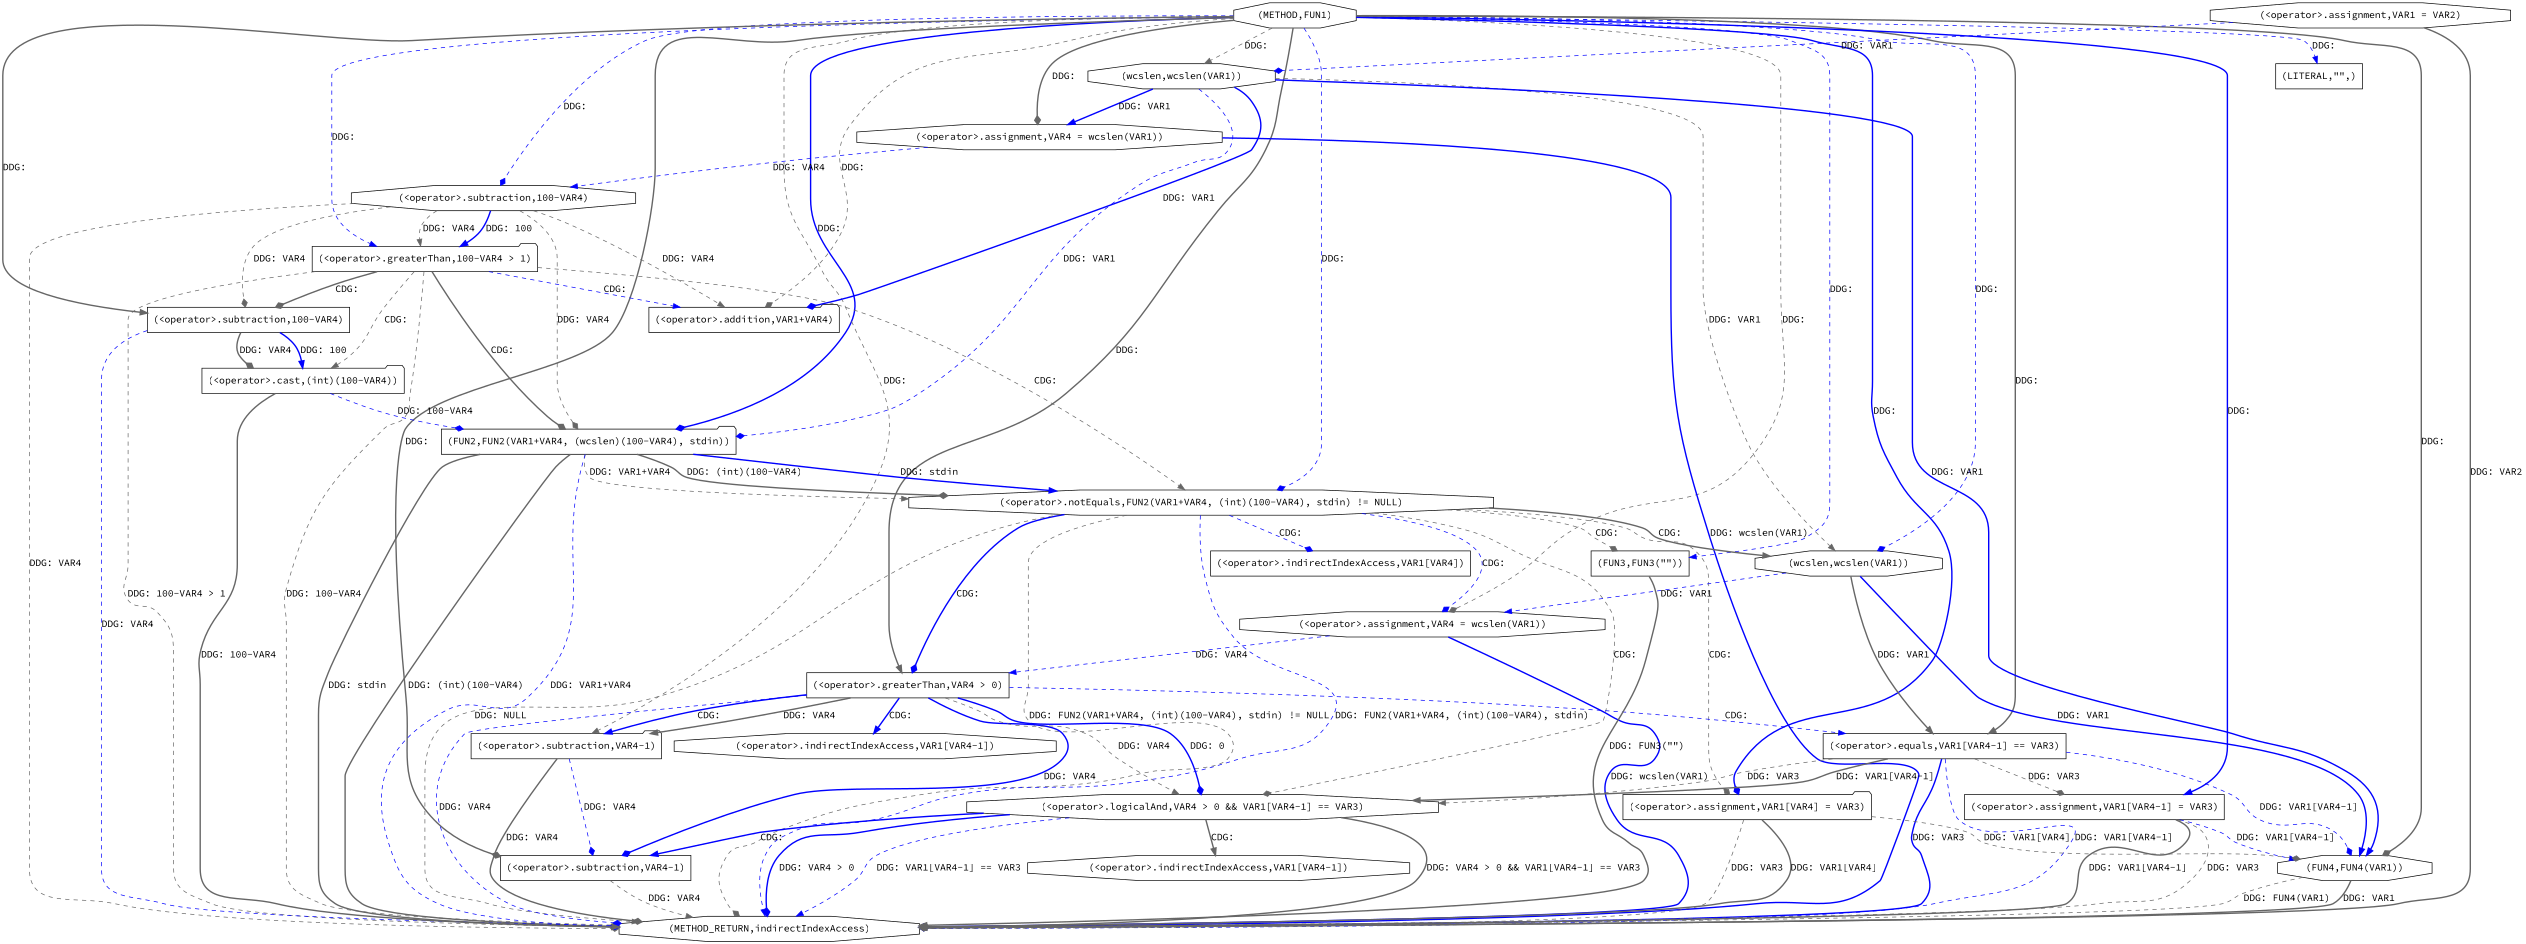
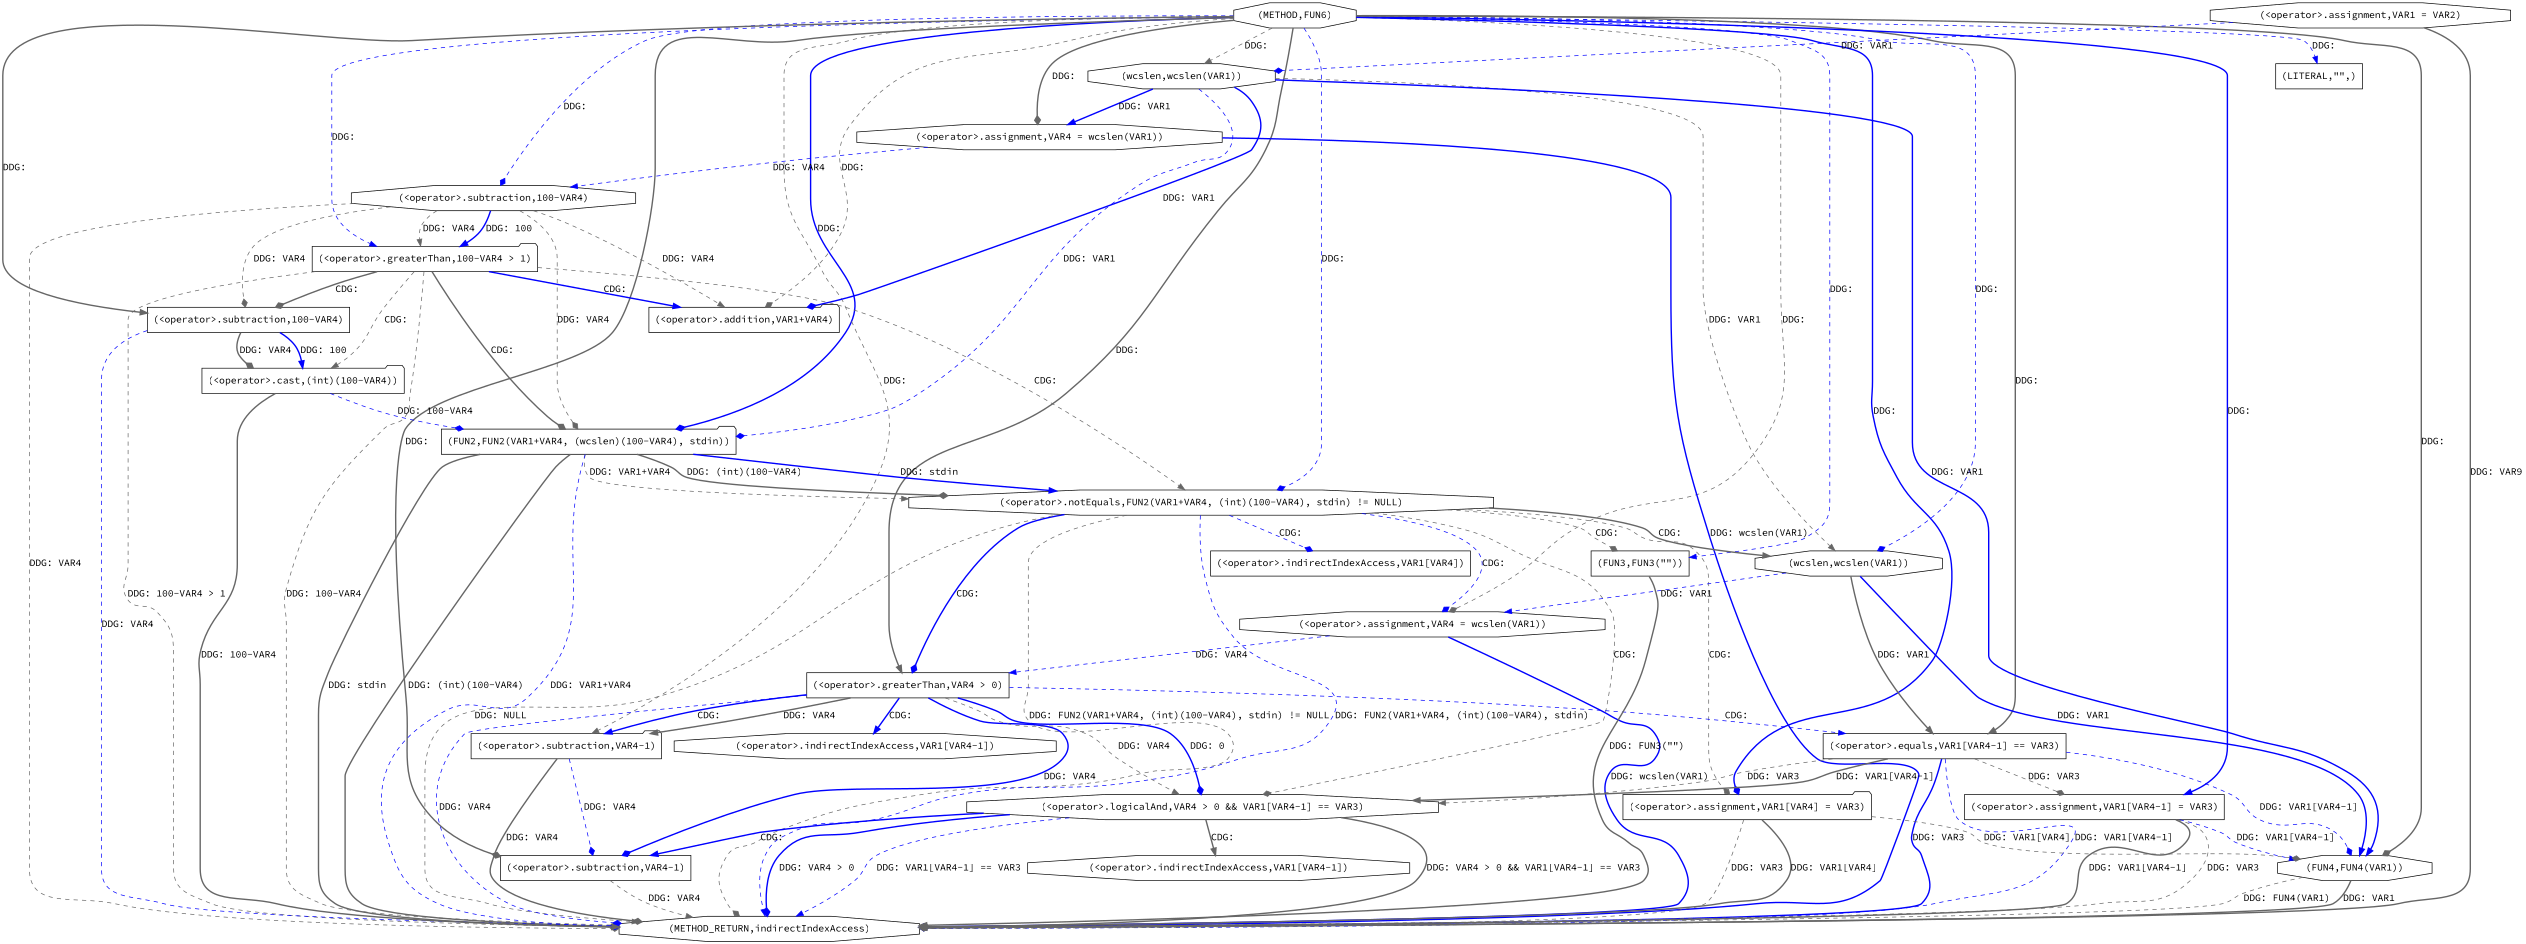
  digraph {
    fontname="Source Code Pro"
    node [fontname="Source Code Pro" shape=octagon]
    edge [arrowhead=normal color=gray40 fontname="Source Code Pro" style=dashed]
-   n1 [label="(METHOD,FUN1)"]
+   n1 [label="(METHOD,FUN6)"]
    n2 [label="(LITERAL,\"\",)" shape=box]
    n3 [label="(<operator>.assignment,VAR4 = wcslen(VAR1))"]
    n4 [label="(wcslen,wcslen(VAR1))"]
    n5 [label="(<operator>.greaterThan,100-VAR4 > 1)" shape=folder]
    n6 [label="(<operator>.subtraction,100-VAR4)"]
    n7 [label="(<operator>.notEquals,FUN2(VAR1+VAR4, (int)(100-VAR4), stdin) != NULL)"]
    n8 [label="(FUN2,FUN2(VAR1+VAR4, (wcslen)(100-VAR4), stdin))" shape=folder]
    n9 [label="(<operator>.addition,VAR1+VAR4)" shape=folder]
    n10 [label="(<operator>.subtraction,100-VAR4)" shape=box]
    n11 [label="(<operator>.assignment,VAR4 = wcslen(VAR1))"]
    n12 [label="(wcslen,wcslen(VAR1))"]
    n13 [label="(<operator>.greaterThan,VAR4 > 0)" shape=box]
    n14 [label="(<operator>.equals,VAR1[VAR4-1] == VAR3)" shape=box]
    n15 [label="(<operator>.subtraction,VAR4-1)" shape=folder]
    n16 [label="(<operator>.assignment,VAR1[VAR4-1] = VAR3)" shape=box]
    n17 [label="(<operator>.subtraction,VAR4-1)" shape=box]
    n18 [label="(FUN3,FUN3(\"\"))" shape=box]
    n19 [label="(<operator>.assignment,VAR1[VAR4] = VAR3)" shape=folder]
    n20 [label="(FUN4,FUN4(VAR1))"]
    n21 [label="(<operator>.assignment,VAR1 = VAR2)"]
    n22 [label="(METHOD_RETURN,indirectIndexAccess)"]
    n23 [label="(<operator>.cast,(int)(100-VAR4))" shape=folder]
    n24 [label="(<operator>.logicalAnd,VAR4 > 0 && VAR1[VAR4-1] == VAR3)"]
    n25 [label="(<operator>.indirectIndexAccess,VAR1[VAR4])" shape=box]
    n26 [label="(<operator>.indirectIndexAccess,VAR1[VAR4-1])"]
    n27 [label="(<operator>.indirectIndexAccess,VAR1[VAR4-1])"]
    n1 -> n2 [color=blue label="DDG: "]
    n1 -> n3 [arrowhead=diamond label="DDG: " style=bold]
    n1 -> n4 [label="DDG: "]
    n1 -> n5 [color=blue label="DDG: "]
    n1 -> n6 [arrowhead=diamond color=blue label="DDG: "]
    n1 -> n7 [arrowhead=diamond color=blue label="DDG: "]
    n1 -> n8 [arrowhead=diamond color=blue label="DDG: " style=bold]
    n1 -> n9 [arrowhead=diamond label="DDG: "]
    n1 -> n10 [label="DDG: " style=bold]
    n1 -> n11 [arrowhead=diamond label="DDG: "]
    n1 -> n12 [arrowhead=diamond color=blue label="DDG: "]
    n1 -> n13 [label="DDG: " style=bold]
    n1 -> n14 [label="DDG: " style=bold]
    n1 -> n15 [label="DDG: "]
    n1 -> n16 [color=blue label="DDG: " style=bold]
    n1 -> n17 [arrowhead=diamond label="DDG: " style=bold]
    n1 -> n18 [color=blue label="DDG: "]
    n1 -> n19 [arrowhead=diamond color=blue label="DDG: " style=bold]
    n1 -> n20 [arrowhead=diamond label="DDG: " style=bold]
    n3 -> n6 [color=blue label="DDG: VAR4"]
    n3 -> n22 [color=blue label="DDG: wcslen(VAR1)" style=bold]
    n4 -> n3 [color=blue label="DDG: VAR1" style=bold]
    n4 -> n8 [arrowhead=diamond color=blue label="DDG: VAR1"]
    n4 -> n9 [arrowhead=diamond color=blue label="DDG: VAR1" style=bold]
    n4 -> n12 [label="DDG: VAR1"]
    n4 -> n20 [color=blue label="DDG: VAR1" style=bold]
    n5 -> n7 [label="CDG: "]
    n5 -> n8 [arrowhead=diamond label="CDG: " style=bold]
-   n5 -> n9 [color=blue label="CDG: "]
+   n5 -> n9 [color=blue label="CDG: " style=bold]
    n5 -> n10 [arrowhead=diamond label="CDG: " style=bold]
    n5 -> n22 [arrowhead=diamond label="DDG: 100-VAR4 > 1"]
    n5 -> n22 [arrowhead=diamond label="DDG: 100-VAR4"]
    n5 -> n23 [label="CDG: "]
    n6 -> n5 [color=blue label="DDG: 100" style=bold]
    n6 -> n5 [label="DDG: VAR4"]
    n6 -> n8 [arrowhead=diamond label="DDG: VAR4"]
    n6 -> n9 [label="DDG: VAR4"]
    n6 -> n10 [arrowhead=diamond label="DDG: VAR4"]
    n6 -> n22 [arrowhead=diamond label="DDG: VAR4"]
    n7 -> n11 [arrowhead=diamond color=blue label="CDG: "]
    n7 -> n12 [label="CDG: " style=bold]
    n7 -> n13 [arrowhead=diamond color=blue label="CDG: " style=bold]
    n7 -> n18 [arrowhead=diamond label="CDG: "]
    n7 -> n19 [arrowhead=diamond label="CDG: "]
    n7 -> n22 [label="DDG: NULL"]
    n7 -> n22 [arrowhead=diamond label="DDG: FUN2(VAR1+VAR4, (int)(100-VAR4), stdin) != NULL"]
    n7 -> n22 [color=blue label="DDG: FUN2(VAR1+VAR4, (int)(100-VAR4), stdin)"]
    n7 -> n24 [arrowhead=diamond label="CDG: "]
    n7 -> n25 [arrowhead=diamond color=blue label="CDG: "]
    n8 -> n7 [label="DDG: VAR1+VAR4"]
    n8 -> n7 [arrowhead=diamond label="DDG: (int)(100-VAR4)" style=bold]
    n8 -> n7 [color=blue label="DDG: stdin" style=bold]
    n8 -> n22 [label="DDG: stdin" style=bold]
    n8 -> n22 [arrowhead=diamond label="DDG: (int)(100-VAR4)" style=bold]
    n8 -> n22 [arrowhead=diamond color=blue label="DDG: VAR1+VAR4"]
    n10 -> n22 [arrowhead=diamond color=blue label="DDG: VAR4"]
    n10 -> n23 [color=blue label="DDG: 100" style=bold]
    n10 -> n23 [arrowhead=diamond label="DDG: VAR4" style=bold]
    n11 -> n13 [color=blue label="DDG: VAR4"]
    n11 -> n22 [arrowhead=diamond color=blue label="DDG: wcslen(VAR1)" style=bold]
    n12 -> n11 [color=blue label="DDG: VAR1"]
    n12 -> n14 [label="DDG: VAR1" style=bold]
    n12 -> n20 [color=blue label="DDG: VAR1" style=bold]
    n13 -> n14 [color=blue label="CDG: "]
    n13 -> n15 [label="DDG: VAR4" style=bold]
    n13 -> n15 [color=blue label="CDG: " style=bold]
    n13 -> n17 [arrowhead=diamond color=blue label="DDG: VAR4" style=bold]
    n13 -> n22 [arrowhead=diamond color=blue label="DDG: VAR4"]
    n13 -> n24 [label="DDG: VAR4"]
    n13 -> n24 [arrowhead=diamond color=blue label="DDG: 0" style=bold]
    n13 -> n26 [color=blue label="CDG: " style=bold]
    n14 -> n16 [arrowhead=diamond label="DDG: VAR3"]
    n14 -> n20 [arrowhead=diamond color=blue label="DDG: VAR1[VAR4-1]"]
    n14 -> n22 [arrowhead=diamond color=blue label="DDG: VAR3" style=bold]
    n14 -> n22 [arrowhead=diamond color=blue label="DDG: VAR1[VAR4-1]"]
    n14 -> n24 [label="DDG: VAR1[VAR4-1]" style=bold]
    n14 -> n24 [label="DDG: VAR3"]
    n15 -> n17 [arrowhead=diamond color=blue label="DDG: VAR4"]
    n15 -> n22 [arrowhead=diamond label="DDG: VAR4" style=bold]
    n16 -> n20 [color=blue label="DDG: VAR1[VAR4-1]"]
    n16 -> n22 [arrowhead=diamond label="DDG: VAR3"]
    n16 -> n22 [label="DDG: VAR1[VAR4-1]" style=bold]
    n17 -> n22 [label="DDG: VAR4"]
    n18 -> n22 [label="DDG: FUN3(\"\")" style=bold]
    n19 -> n20 [arrowhead=diamond label="DDG: VAR1[VAR4]"]
    n19 -> n22 [arrowhead=diamond label="DDG: VAR3"]
    n19 -> n22 [label="DDG: VAR1[VAR4]" style=bold]
    n20 -> n22 [label="DDG: VAR1" style=bold]
    n20 -> n22 [label="DDG: FUN4(VAR1)"]
    n21 -> n4 [arrowhead=diamond color=blue label="DDG: VAR1"]
-   n21 -> n22 [arrowhead=diamond label="DDG: VAR2" style=bold]
+   n21 -> n22 [arrowhead=diamond label="DDG: VAR9" style=bold]
    n23 -> n8 [arrowhead=diamond color=blue label="DDG: 100-VAR4"]
    n23 -> n22 [label="DDG: 100-VAR4" style=bold]
    n24 -> n17 [color=blue label="CDG: " style=bold]
    n24 -> n22 [label="DDG: VAR4 > 0 && VAR1[VAR4-1] == VAR3" style=bold]
    n24 -> n22 [arrowhead=diamond color=blue label="DDG: VAR4 > 0" style=bold]
    n24 -> n22 [color=blue label="DDG: VAR1[VAR4-1] == VAR3"]
    n24 -> n27 [label="CDG: " style=bold]
  }
